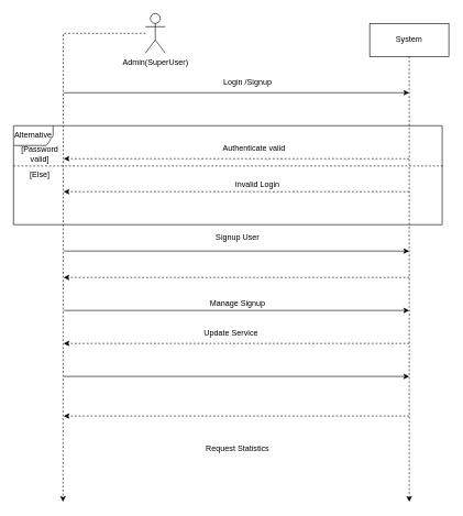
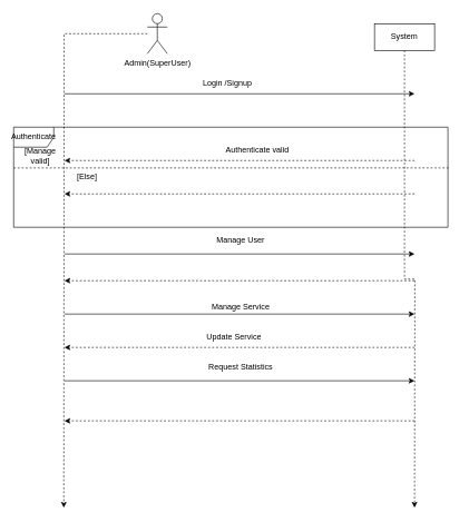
  <mxCell id="0" />
  <mxCell id="1" parent="0" />
  <mxCell id="2" value="" style="group" vertex="1" connectable="0" parent="1"><mxGeometry x="20" y="190" width="650" height="150" as="geometry" /></mxCell>
- <mxCell id="3" value="Alternative" style="shape=umlFrame;whiteSpace=wrap;html=1;" vertex="1" parent="2"><mxGeometry width="650" height="150" as="geometry" /></mxCell>
+ <mxCell id="3" value="Authenticate" style="shape=umlFrame;whiteSpace=wrap;html=1;" vertex="1" parent="2"><mxGeometry width="650" height="150" as="geometry" /></mxCell>
  <mxCell id="4" value="" style="endArrow=none;html=1;rounded=0;dashed=1;entryX=1.001;entryY=0.407;entryDx=0;entryDy=0;entryPerimeter=0;" edge="1" parent="2" target="3"><mxGeometry width="50" height="50" relative="1" as="geometry"><mxPoint y="61.071" as="sourcePoint" /><mxPoint x="410" y="-85.714" as="targetPoint" /></mxGeometry></mxCell>
- <mxCell id="5" value="[Password valid]" style="text;html=1;strokeColor=none;fillColor=none;align=center;verticalAlign=middle;whiteSpace=wrap;rounded=0;" vertex="1" parent="2"><mxGeometry y="31.579" width="80" height="23.684" as="geometry" /></mxCell>
- <mxCell id="6" value="[Else]" style="text;html=1;strokeColor=none;fillColor=none;align=center;verticalAlign=middle;whiteSpace=wrap;rounded=0;" vertex="1" parent="2"><mxGeometry y="63.158" width="80" height="23.684" as="geometry" /></mxCell>
+ <mxCell id="5" value="[Manage valid]" style="text;html=1;strokeColor=none;fillColor=none;align=center;verticalAlign=middle;whiteSpace=wrap;rounded=0;" vertex="1" parent="2"><mxGeometry y="31.579" width="80" height="23.684" as="geometry" /></mxCell>
+ <mxCell id="6" value="[Else]" style="text;html=1;strokeColor=none;fillColor=none;align=center;verticalAlign=middle;whiteSpace=wrap;rounded=0;" vertex="1" parent="2"><mxGeometry x="70" y="63.158" width="80" height="23.684" as="geometry" /></mxCell>
  <mxCell id="7" style="edgeStyle=orthogonalEdgeStyle;rounded=0;orthogonalLoop=1;jettySize=auto;html=1;dashed=1;" edge="1" parent="1" source="8"><mxGeometry relative="1" as="geometry"><mxPoint x="95" y="760" as="targetPoint" /></mxGeometry></mxCell>
  <mxCell id="8" value="Admin(SuperUser)" style="shape=umlActor;verticalLabelPosition=bottom;verticalAlign=top;html=1;outlineConnect=0;" vertex="1" parent="1"><mxGeometry x="220" y="20" width="30" height="60" as="geometry" /></mxCell>
  <mxCell id="9" style="edgeStyle=orthogonalEdgeStyle;rounded=0;orthogonalLoop=1;jettySize=auto;html=1;dashed=1;" edge="1" parent="1" source="10"><mxGeometry relative="1" as="geometry"><mxPoint x="620" y="760" as="targetPoint" /></mxGeometry></mxCell>
- <mxCell id="10" value="System" style="rounded=0;whiteSpace=wrap;html=1;" vertex="1" parent="1"><mxGeometry x="560" y="35" width="120" height="50" as="geometry" /></mxCell>
+ <mxCell id="10" value="System" style="rounded=0;whiteSpace=wrap;html=1;" vertex="1" parent="1"><mxGeometry x="560" y="35" width="90" height="40" as="geometry" /></mxCell>
  <mxCell id="11" value="" style="endArrow=classic;html=1;rounded=0;" edge="1" parent="1"><mxGeometry width="50" height="50" relative="1" as="geometry"><mxPoint x="96" y="140" as="sourcePoint" /><mxPoint x="620" y="140" as="targetPoint" /></mxGeometry></mxCell>
- <mxCell id="12" value="Login /Signup" style="text;html=1;strokeColor=none;fillColor=none;align=center;verticalAlign=middle;whiteSpace=wrap;rounded=0;" vertex="1" parent="1"><mxGeometry x="300" y="110" width="150" height="30" as="geometry" /></mxCell>
+ <mxCell id="12" value="Login /Signup" style="text;html=1;strokeColor=none;fillColor=none;align=center;verticalAlign=middle;whiteSpace=wrap;rounded=0;" vertex="1" parent="1"><mxGeometry x="265" y="110" width="150" height="30" as="geometry" /></mxCell>
  <mxCell id="13" value="" style="endArrow=classic;html=1;rounded=0;dashed=1;" edge="1" parent="1"><mxGeometry width="50" height="50" relative="1" as="geometry"><mxPoint x="620" y="240" as="sourcePoint" /><mxPoint x="96" y="240" as="targetPoint" /></mxGeometry></mxCell>
  <mxCell id="14" value="Authenticate valid" style="text;html=1;strokeColor=none;fillColor=none;align=center;verticalAlign=middle;whiteSpace=wrap;rounded=0;" vertex="1" parent="1"><mxGeometry x="310" y="210" width="150" height="30" as="geometry" /></mxCell>
  <mxCell id="15" value="" style="endArrow=classic;html=1;rounded=0;dashed=1;" edge="1" parent="1"><mxGeometry width="50" height="50" relative="1" as="geometry"><mxPoint x="620" y="290" as="sourcePoint" /><mxPoint x="96" y="290" as="targetPoint" /></mxGeometry></mxCell>
- <mxCell id="16" value="Invalid Login" style="text;html=1;strokeColor=none;fillColor=none;align=center;verticalAlign=middle;whiteSpace=wrap;rounded=0;" vertex="1" parent="1"><mxGeometry x="310" y="270" width="160" height="20" as="geometry" /></mxCell>
  <mxCell id="17" value="" style="endArrow=classic;html=1;rounded=0;" edge="1" parent="1"><mxGeometry width="50" height="50" relative="1" as="geometry"><mxPoint x="96" y="380" as="sourcePoint" /><mxPoint x="620" y="380" as="targetPoint" /></mxGeometry></mxCell>
  <mxCell id="18" value="" style="endArrow=classic;html=1;rounded=0;dashed=1;" edge="1" parent="1"><mxGeometry width="50" height="50" relative="1" as="geometry"><mxPoint x="620" y="420" as="sourcePoint" /><mxPoint x="96" y="420" as="targetPoint" /></mxGeometry></mxCell>
  <mxCell id="19" value="" style="endArrow=classic;html=1;rounded=0;" edge="1" parent="1"><mxGeometry width="50" height="50" relative="1" as="geometry"><mxPoint x="96" y="470" as="sourcePoint" /><mxPoint x="620" y="470" as="targetPoint" /></mxGeometry></mxCell>
- <mxCell id="20" value="Signup User" style="text;html=1;strokeColor=none;fillColor=none;align=center;verticalAlign=middle;whiteSpace=wrap;rounded=0;" vertex="1" parent="1"><mxGeometry x="280" y="350" width="160" height="20" as="geometry" /></mxCell>
- <mxCell id="21" value="Manage Signup" style="text;html=1;strokeColor=none;fillColor=none;align=center;verticalAlign=middle;whiteSpace=wrap;rounded=0;" vertex="1" parent="1"><mxGeometry x="280" y="450" width="160" height="20" as="geometry" /></mxCell>
+ <mxCell id="20" value="Manage User" style="text;html=1;strokeColor=none;fillColor=none;align=center;verticalAlign=middle;whiteSpace=wrap;rounded=0;" vertex="1" parent="1"><mxGeometry x="280" y="350" width="160" height="20" as="geometry" /></mxCell>
+ <mxCell id="21" value="Manage Service" style="text;html=1;strokeColor=none;fillColor=none;align=center;verticalAlign=middle;whiteSpace=wrap;rounded=0;" vertex="1" parent="1"><mxGeometry x="280" y="450" width="160" height="20" as="geometry" /></mxCell>
  <mxCell id="22" value="" style="endArrow=classic;html=1;rounded=0;dashed=1;" edge="1" parent="1"><mxGeometry width="50" height="50" relative="1" as="geometry"><mxPoint x="620" y="520" as="sourcePoint" /><mxPoint x="96" y="520" as="targetPoint" /></mxGeometry></mxCell>
  <mxCell id="23" value="Update Service" style="text;html=1;strokeColor=none;fillColor=none;align=center;verticalAlign=middle;whiteSpace=wrap;rounded=0;" vertex="1" parent="1"><mxGeometry x="270" y="495" width="160" height="20" as="geometry" /></mxCell>
  <mxCell id="24" value="" style="endArrow=classic;html=1;rounded=0;" edge="1" parent="1"><mxGeometry width="50" height="50" relative="1" as="geometry"><mxPoint x="96" y="570" as="sourcePoint" /><mxPoint x="620" y="570" as="targetPoint" /></mxGeometry></mxCell>
- <mxCell id="25" value="Request Statistics" style="text;html=1;strokeColor=none;fillColor=none;align=center;verticalAlign=middle;whiteSpace=wrap;rounded=0;" vertex="1" parent="1"><mxGeometry x="280" y="670" width="160" height="20" as="geometry" /></mxCell>
+ <mxCell id="25" value="Request Statistics" style="text;html=1;strokeColor=none;fillColor=none;align=center;verticalAlign=middle;whiteSpace=wrap;rounded=0;" vertex="1" parent="1"><mxGeometry x="280" y="540" width="160" height="20" as="geometry" /></mxCell>
  <mxCell id="26" value="" style="endArrow=classic;html=1;rounded=0;dashed=1;" edge="1" parent="1"><mxGeometry width="50" height="50" relative="1" as="geometry"><mxPoint x="620" y="630" as="sourcePoint" /><mxPoint x="96" y="630" as="targetPoint" /></mxGeometry></mxCell>
